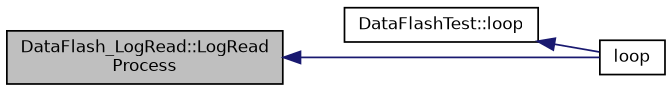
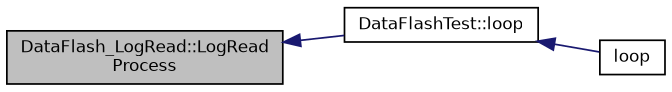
  digraph {
    rankdir=LR
    node [color=black fillcolor=white fontname=Helvetica fontsize=10 shape=record style=filled]
    edge [color=midnightblue dir=back fontname=Helvetica fontsize=10 labelfontname=Helvetica labelfontsize=10 style=solid]
    n1 [fillcolor=grey75 fontcolor=black height=0.2 label="DataFlash_LogRead::LogRead\lProcess" width=0.4]
    n2 [height=0.2 label="DataFlashTest::loop" width=0.4]
    n3 [height=0.2 label=loop width=0.4]
-   n1 -> n3
+   n1 -> n2
    n2 -> n3
  }
